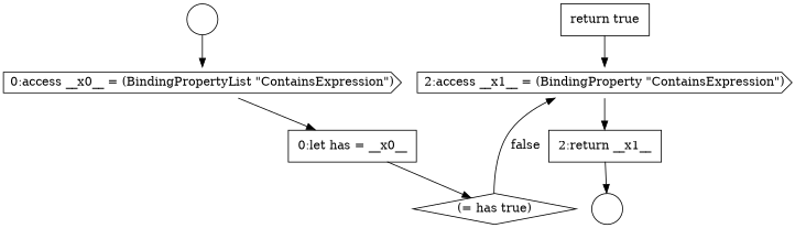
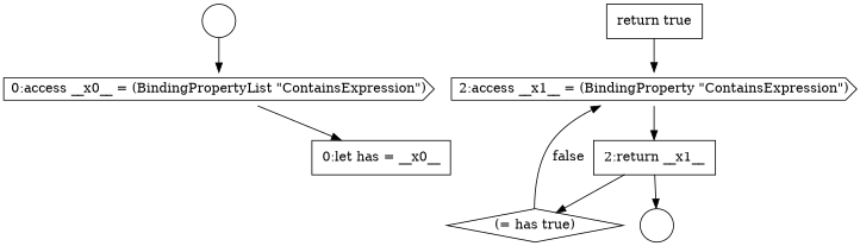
  digraph {
    node [color=black fillcolor=white shape=none style=filled]
    edge [color=black]
    n1 [label=<<font color="black">2:access __x1__ = (BindingProperty &quot;ContainsExpression&quot;)</font>> shape=cds]
    n2 [label=<<font color="black">     <table border="0" cellborder="1" cellspacing="0" cellpadding="10">       <tr><td align="left">2:return __x1__</td></tr>     </table>   </font>> margin=0]
    n3 [label=" " shape=circle]
    n4 [label=<<font color="black">0:access __x0__ = (BindingPropertyList &quot;ContainsExpression&quot;)</font>> shape=cds]
    n5 [label=<<font color="black">     <table border="0" cellborder="1" cellspacing="0" cellpadding="10">       <tr><td align="left">0:let has = __x0__</td></tr>     </table>   </font>> margin=0]
    n6 [label=<<font color="black">(= has true)</font>> shape=diamond]
    n7 [label=<<font color="black">     <table border="0" cellborder="1" cellspacing="0" cellpadding="10">       <tr><td align="left">return true</td></tr>     </table>   </font>> margin=0]
    n8 [label=" " shape=circle]
    n1 -> n2
    n2 -> n3
    n4 -> n5
-   n5 -> n6
+   n2 -> n6
    n6 -> n1 [label=<<font color="black">false</font>>]
    n7 -> n1
    n8 -> n4
  }
